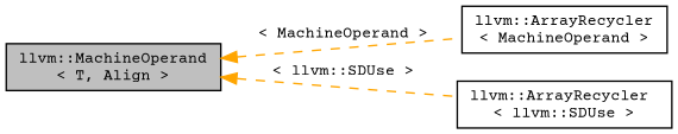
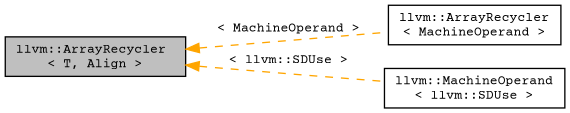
  digraph {
    fontname="Courier Prime"
    rankdir=LR
    node [color=black fontname="Courier Prime" fontsize=10 shape=box]
    edge [color=orange dir=back fontname="Courier Prime" fontsize=10 labelfontname=Helvetica labelfontsize=10 style=dashed]
-   n1 [fillcolor=grey75 fontcolor=black height=0.2 label="llvm::MachineOperand\l\< T, Align \>" style=filled width=0.4]
+   n1 [fillcolor=grey75 fontcolor=black height=0.2 label="llvm::ArrayRecycler\l\< T, Align \>" style=filled width=0.4]
    n2 [height=0.2 label="llvm::ArrayRecycler\l\< MachineOperand \>" width=0.4]
-   n3 [height=0.2 label="llvm::ArrayRecycler\l\< llvm::SDUse \>" width=0.4]
+   n3 [height=0.2 label="llvm::MachineOperand\l\< llvm::SDUse \>" width=0.4]
    n1 -> n2 [label=" \< MachineOperand \>"]
    n1 -> n3 [label=" \< llvm::SDUse \>"]
  }
